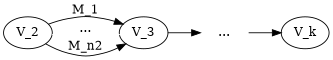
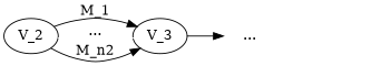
  digraph {
    d2tgraphstyle="scale=0.9"
    rankdir=LR
    edge [color=black]
    n1 [label="..." shape=plaintext]
-   n2 [label=V_k texlbl="$V_k$"]
    n3 [label=V_2 texlbl="$V_2$"]
    n4 [label=V_3 texlbl="$V_3$"]
-   n1 -> n2
    n3 -> n4 [label=M_1 texlbl="$M_1$" color=""]
    n3 -> n4 [color=white label="..."]
    n3 -> n4 [label=M_n2 texlbl="$M_{n2}$"]
    n4 -> n1
  }
